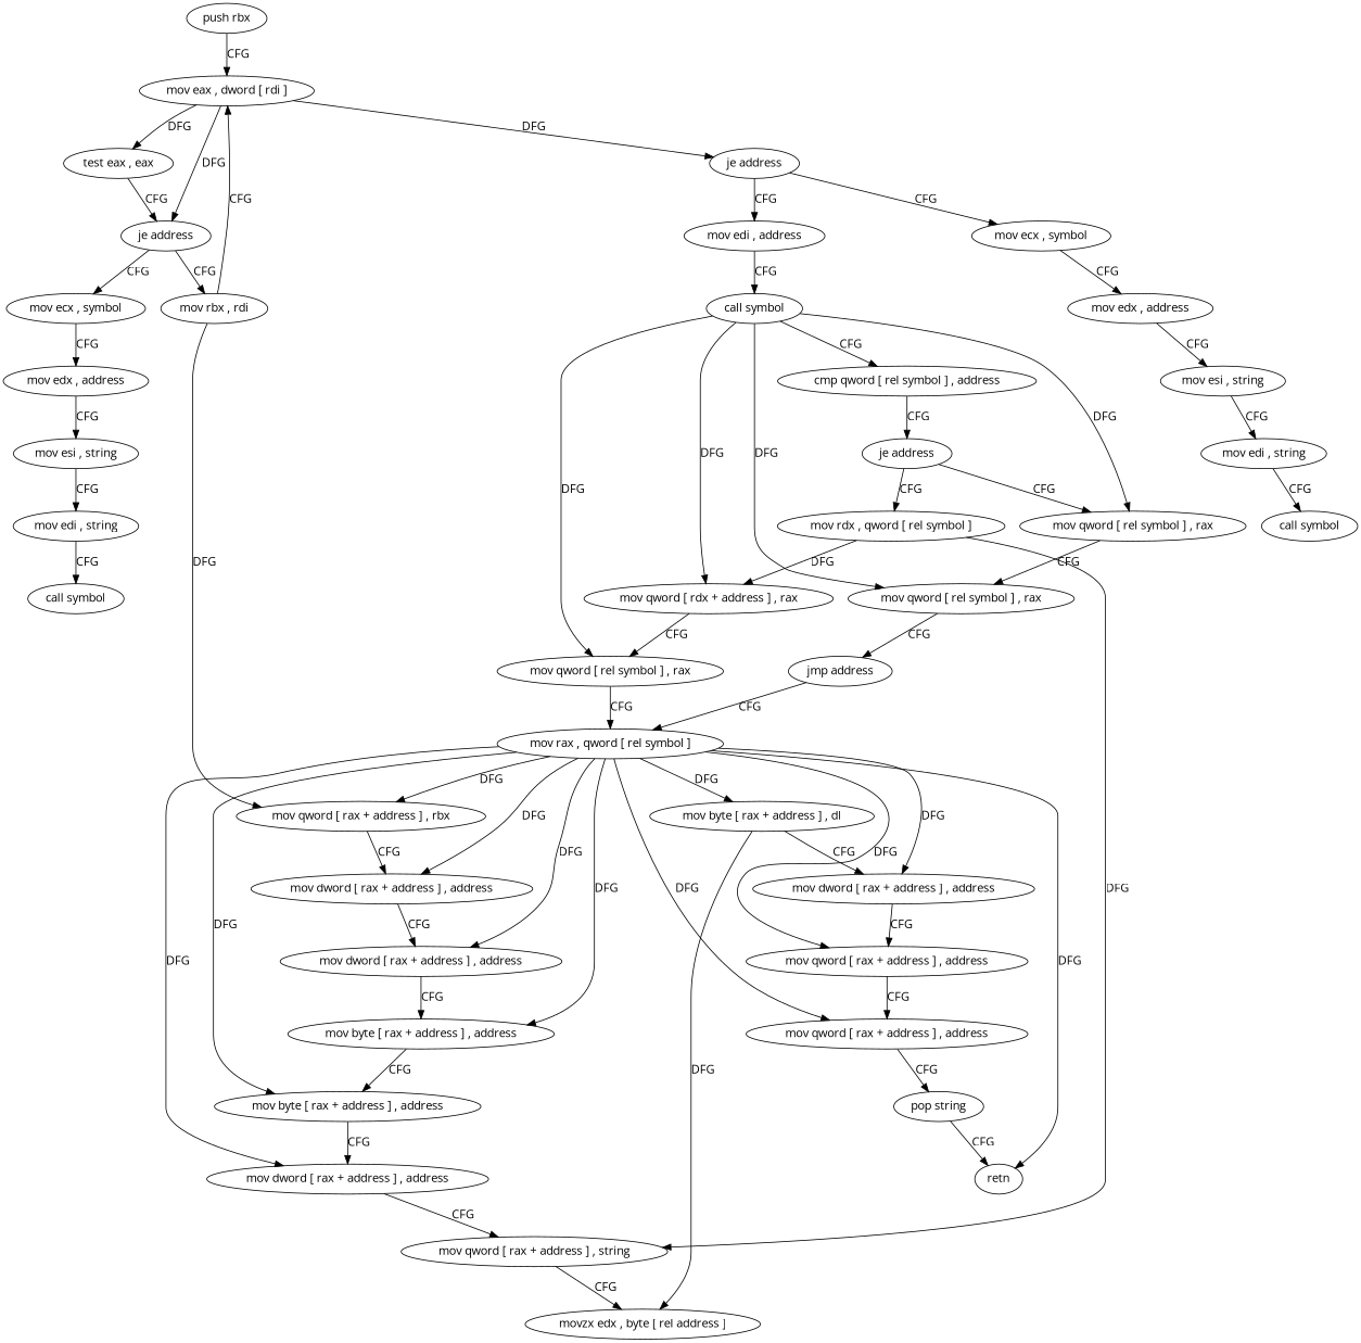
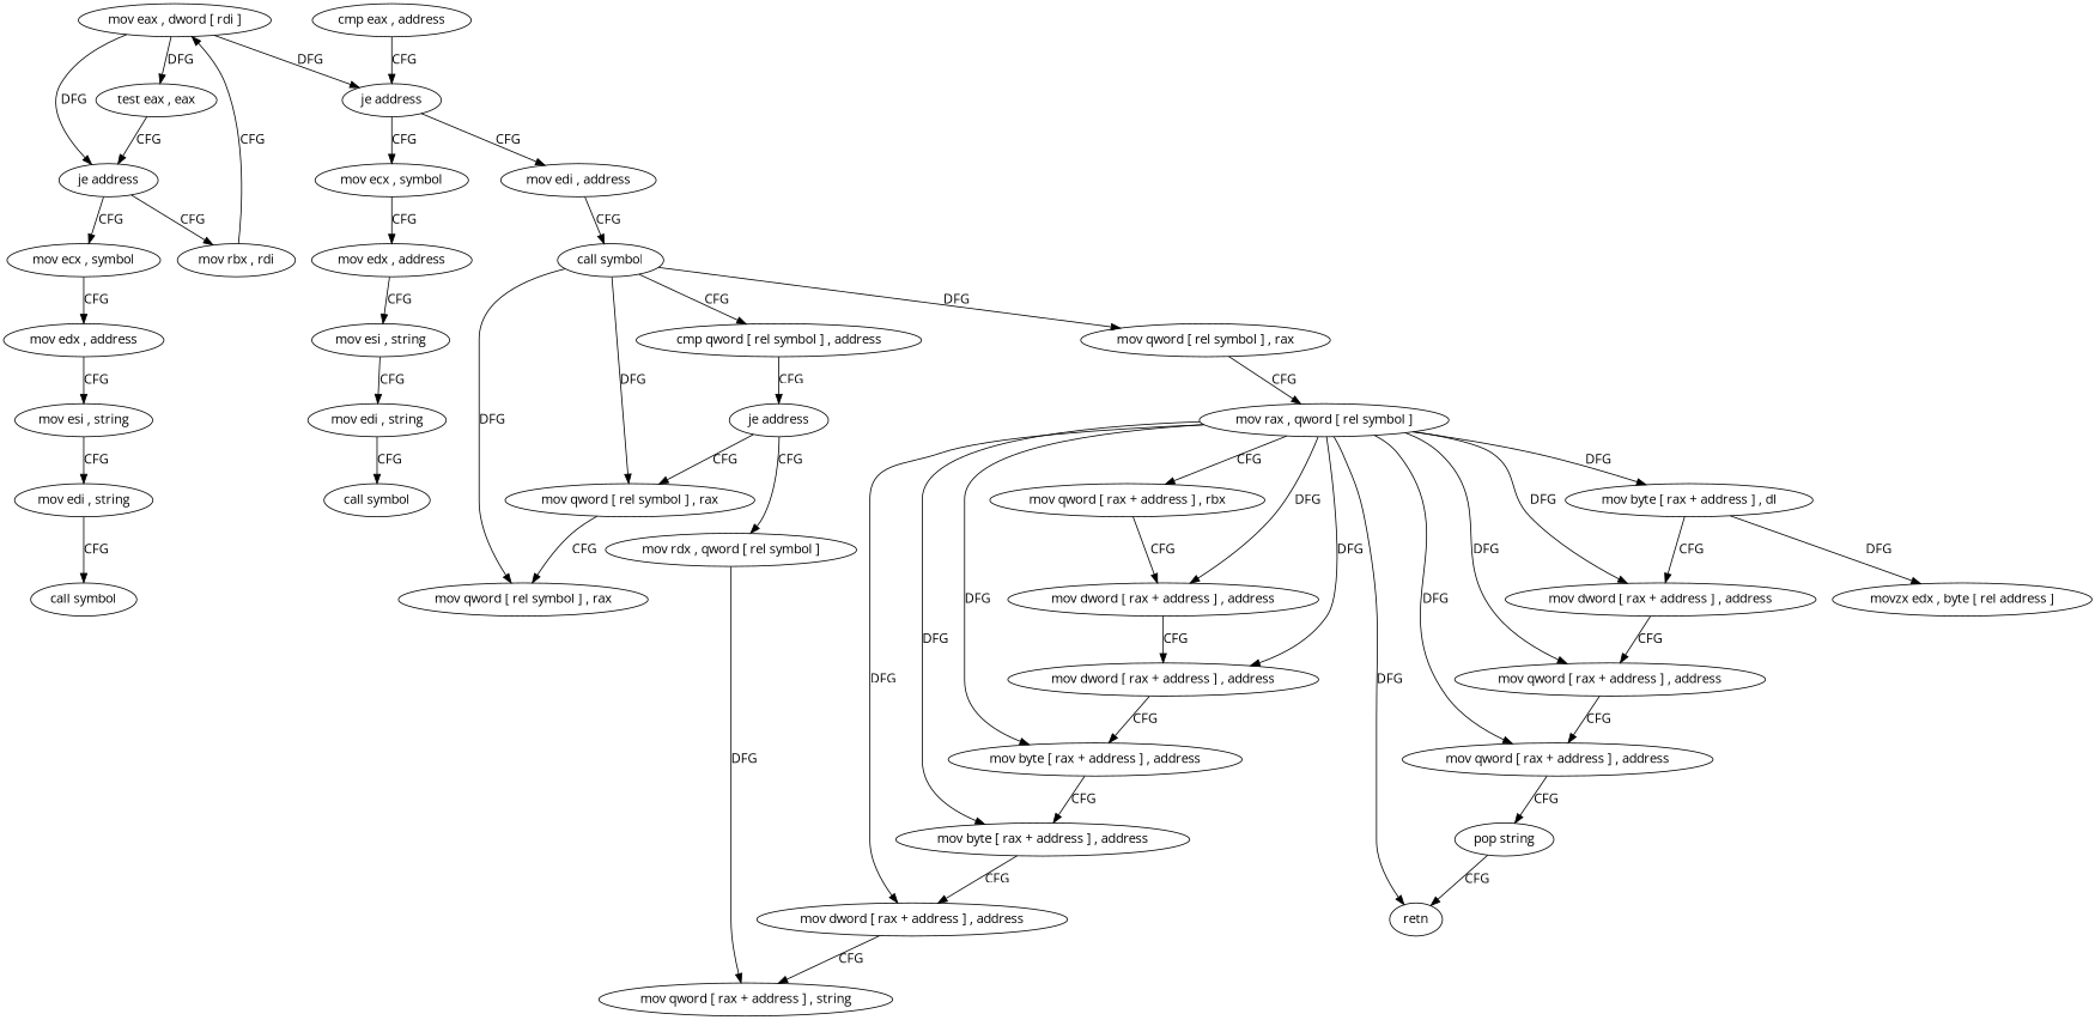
  digraph {
    fontname="Open Sans"
    node [fontname="Open Sans"]
    edge [fontname="Open Sans"]
-   n1 [label="push rbx"]
    n2 [label="mov eax , dword [ rdi ]"]
    n3 [label="test eax , eax"]
    n4 [label="je address"]
    n5 [label="je address"]
    n6 [label="mov ecx , symbol"]
    n7 [label="mov rbx , rdi"]
    n8 [label="mov ecx , symbol"]
    n9 [label="mov edi , address"]
    n10 [label="mov edx , address"]
    n11 [label="mov qword [ rax + address ] , rbx"]
    n12 [label="mov esi , string"]
+   n13 [label="cmp eax , address"]
    n14 [label="mov dword [ rax + address ] , address"]
    n15 [label="mov edi , string"]
    n16 [label="call symbol"]
    n17 [label="mov edx , address"]
    n18 [label="call symbol"]
    n19 [label="mov esi , string"]
    n20 [label="cmp qword [ rel symbol ] , address"]
    n21 [label="mov qword [ rel symbol ] , rax"]
    n22 [label="mov qword [ rel symbol ] , rax"]
-   n23 [label="mov qword [ rdx + address ] , rax"]
    n24 [label="mov qword [ rel symbol ] , rax"]
    n25 [label="mov edi , string"]
    n26 [label="call symbol"]
    n27 [label="je address"]
-   n28 [label="jmp address"]
    n29 [label="mov rax , qword [ rel symbol ]"]
    n30 [label="mov rdx , qword [ rel symbol ]"]
    n31 [label="mov qword [ rax + address ] , string"]
    n32 [label="mov dword [ rax + address ] , address"]
    n33 [label="mov byte [ rax + address ] , address"]
    n34 [label="mov byte [ rax + address ] , address"]
    n35 [label="mov dword [ rax + address ] , address"]
    n36 [label="mov byte [ rax + address ] , dl"]
    n37 [label="mov dword [ rax + address ] , address"]
    n38 [label="mov qword [ rax + address ] , address"]
    n39 [label="mov qword [ rax + address ] , address"]
    n40 [label=retn]
    n41 [label="movzx edx , byte [ rel address ]"]
    n42 [label="pop string"]
-   n1 -> n2 [label=CFG]
    n2 -> n3 [label=DFG]
    n2 -> n4 [label=DFG]
    n2 -> n5 [label=DFG]
    n3 -> n4 [label=CFG]
    n4 -> n6 [label=CFG]
    n4 -> n7 [label=CFG]
    n5 -> n8 [label=CFG]
    n5 -> n9 [label=CFG]
    n6 -> n10 [label=CFG]
    n7 -> n2 [label=CFG]
-   n7 -> n11 [label=DFG]
    n8 -> n17 [label=CFG]
    n9 -> n18 [label=CFG]
    n10 -> n12 [label=CFG]
    n11 -> n14 [label=CFG]
    n12 -> n15 [label=CFG]
+   n13 -> n5 [label=CFG]
    n14 -> n32 [label=CFG]
    n15 -> n16 [label=CFG]
    n17 -> n19 [label=CFG]
    n18 -> n20 [label=CFG]
    n18 -> n21 [label=DFG]
    n18 -> n22 [label=DFG]
-   n18 -> n23 [label=DFG]
    n18 -> n24 [label=DFG]
    n19 -> n25 [label=CFG]
    n20 -> n27 [label=CFG]
    n21 -> n22 [label=CFG]
-   n22 -> n28 [label=CFG]
-   n23 -> n24 [label=CFG]
    n24 -> n29 [label=CFG]
    n25 -> n26 [label=CFG]
    n27 -> n21 [label=CFG]
    n27 -> n30 [label=CFG]
-   n28 -> n29 [label=CFG]
-   n29 -> n11 [label=DFG]
+   n29 -> n11 [label=CFG]
    n29 -> n14 [label=DFG]
    n29 -> n32 [label=DFG]
    n29 -> n33 [label=DFG]
    n29 -> n34 [label=DFG]
    n29 -> n35 [label=DFG]
    n29 -> n36 [label=DFG]
    n29 -> n37 [label=DFG]
    n29 -> n38 [label=DFG]
    n29 -> n39 [label=DFG]
    n29 -> n40 [label=DFG]
-   n30 -> n23 [label=DFG]
    n30 -> n31 [label=DFG]
-   n31 -> n41 [label=CFG]
    n32 -> n33 [label=CFG]
    n33 -> n34 [label=CFG]
    n34 -> n35 [label=CFG]
    n35 -> n31 [label=CFG]
    n36 -> n37 [label=CFG]
    n36 -> n41 [label=DFG]
    n37 -> n38 [label=CFG]
    n38 -> n39 [label=CFG]
    n39 -> n42 [label=CFG]
    n42 -> n40 [label=CFG]
  }
